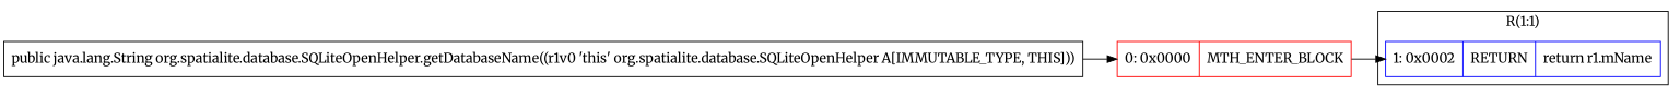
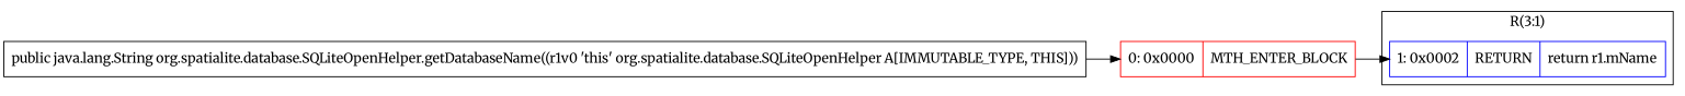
  digraph {
    rankdir=LR
    fontname=Merriweather
    node [shape=record fontname=Merriweather]
    edge [fontname=Merriweather]
    n1 [color=blue label="{1\:\ 0x0002|RETURN\l|return r1.mName\l}"]
    n2 [color=red label="{0\:\ 0x0000|MTH_ENTER_BLOCK\l}"]
    n3 [label="{public java.lang.String org.spatialite.database.SQLiteOpenHelper.getDatabaseName((r1v0 'this' org.spatialite.database.SQLiteOpenHelper A[IMMUTABLE_TYPE, THIS])) }"]
    subgraph cluster_1 {
-     label="R(1:1)"
+     label="R(3:1)"
      n1
    }
    n2 -> n1
    n3 -> n2
  }
